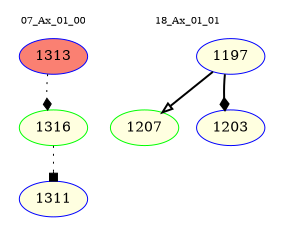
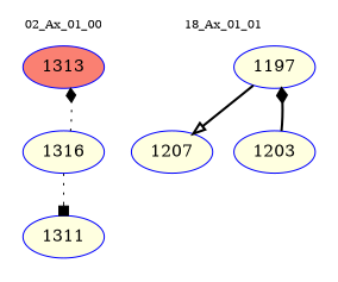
  digraph {
    node [color=blue fillcolor=lightyellow style=filled]
    edge [arrowhead=diamond color=black style=dotted]
    n1 [fillcolor=salmon label=1313]
    n2 [label=1311]
-   n3 [color=green label=1316]
+   n3 [label=1316]
    n4 [label=1197]
-   n5 [color=green label=1207]
+   n5 [label=1207]
    n6 [label=1203]
    subgraph cluster_1 {
      color=white
      fontsize=10
-     label="07_Ax_01_00"
+     label="02_Ax_01_00"
      n1
      n2
      n3
    }
    subgraph cluster_2 {
      color=white
      fontsize=10
      label="18_Ax_01_01"
      n4
      n5
      n6
    }
-   n1 -> n3
+   n3 -> n1
    n3 -> n2 [arrowhead=box]
    n4 -> n5 [arrowhead=onormal style=bold]
-   n4 -> n6 [style=bold]
+   n6 -> n4 [style=bold]
  }
